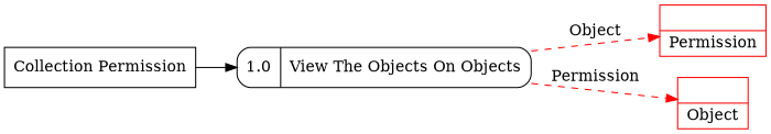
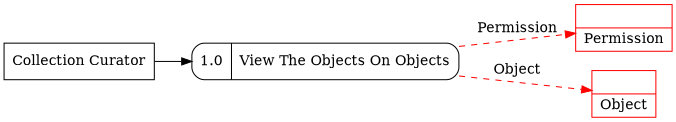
  digraph {
    rankdir=LR
    node [shape=record]
    edge [color=red style=dashed]
    n1 [color=red label="<f0>  |<f1> Permission "]
    n2 [color=red label="<f0>  |<f1> Object "]
-   n3 [label="Collection Permission" shape=box]
+   n3 [label="Collection Curator" shape=box]
    n4 [label="{<f0> 1.0|<f1> View The Objects On Objects }" shape=Mrecord]
    n3 -> n4 [color=black style=solid]
-   n4 -> n1 [label=Object]
-   n4 -> n2 [label=Permission]
+   n4 -> n1 [label=Permission]
+   n4 -> n2 [label=Object]
  }
